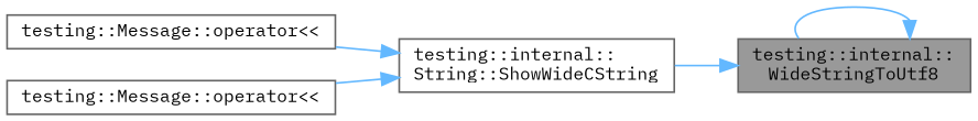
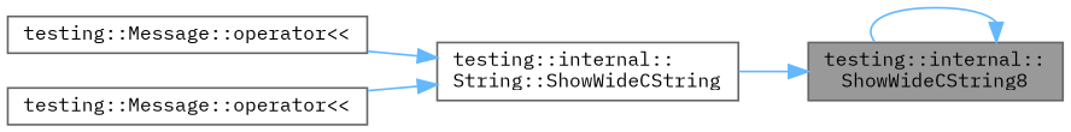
  digraph {
    rankdir=RL
    fontname="IBM Plex Mono"
    node [color=grey40 fillcolor=white fontname="IBM Plex Mono" fontsize=10 shape=box style=filled]
    edge [color=steelblue1 dir=back fontname="IBM Plex Mono" fontsize=10 labelfontname=Helvetica labelfontsize=10 style=solid]
-   n1 [color=gray40 fillcolor=grey60 fontcolor=black height=0.2 label="testing::internal::\lWideStringToUtf8" width=0.4]
+   n1 [color=gray40 fillcolor=grey60 fontcolor=black height=0.2 label="testing::internal::\lShowWideCString8" width=0.4]
    n2 [height=0.2 label="testing::internal::\lString::ShowWideCString" width=0.4]
    n3 [height=0.2 label="testing::Message::operator\<\<" width=0.4]
    n4 [height=0.2 label="testing::Message::operator\<\<" width=0.4]
    n1 -> n1
    n1 -> n2
    n2 -> n3
    n2 -> n4
  }
